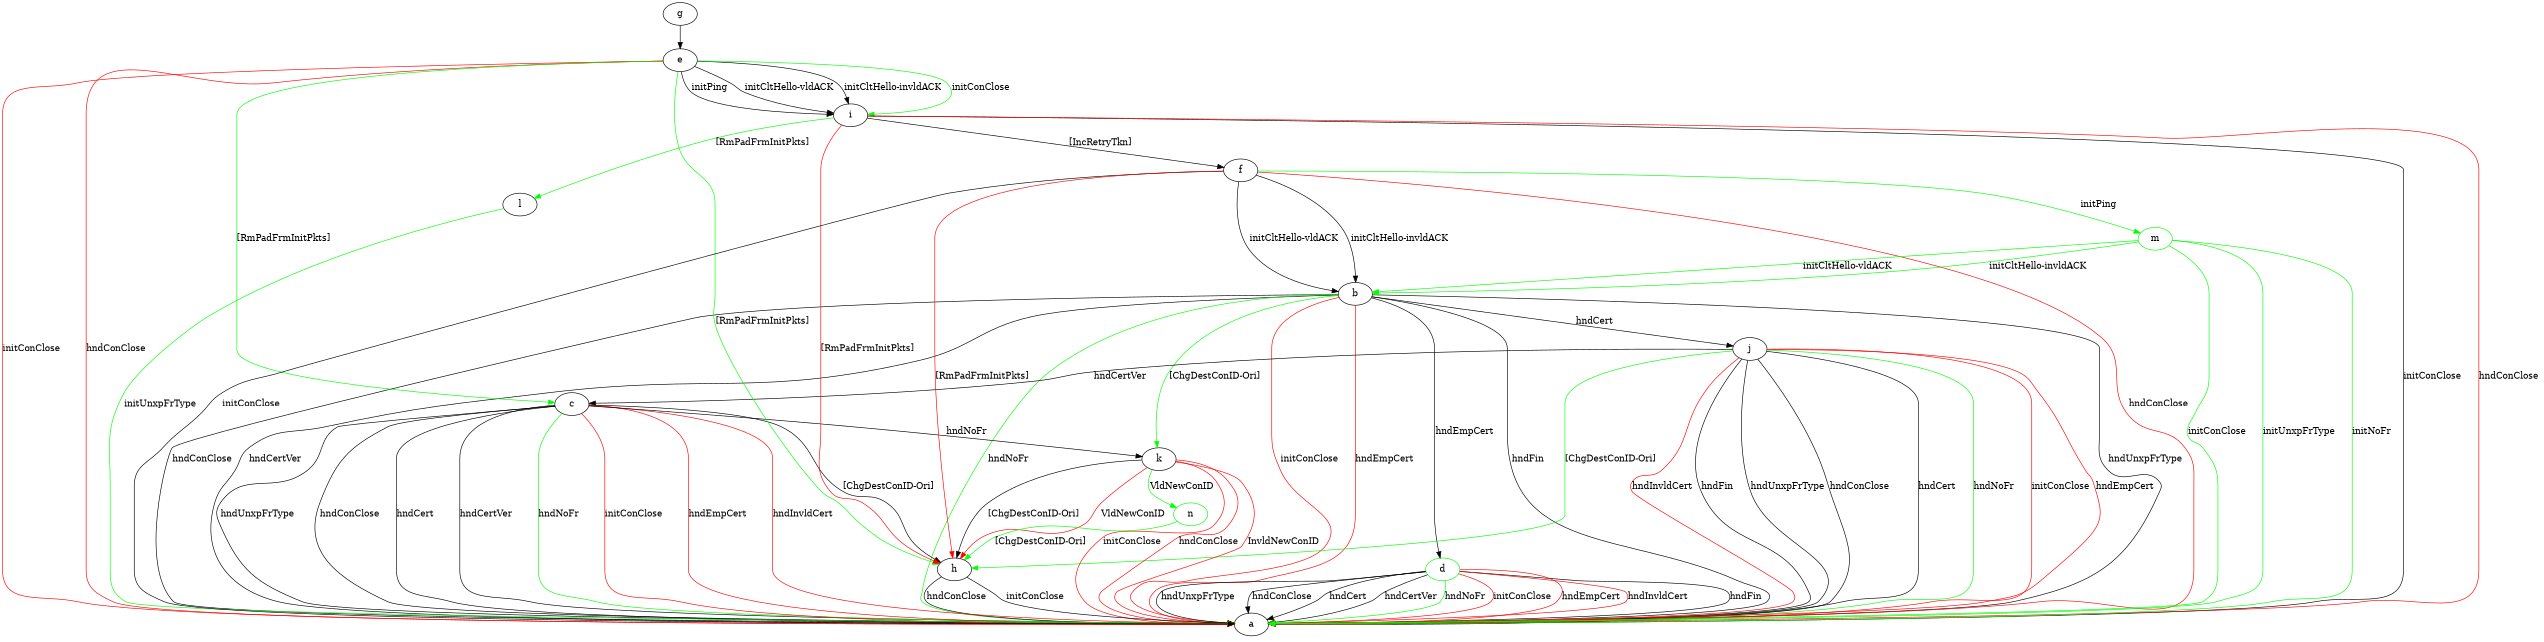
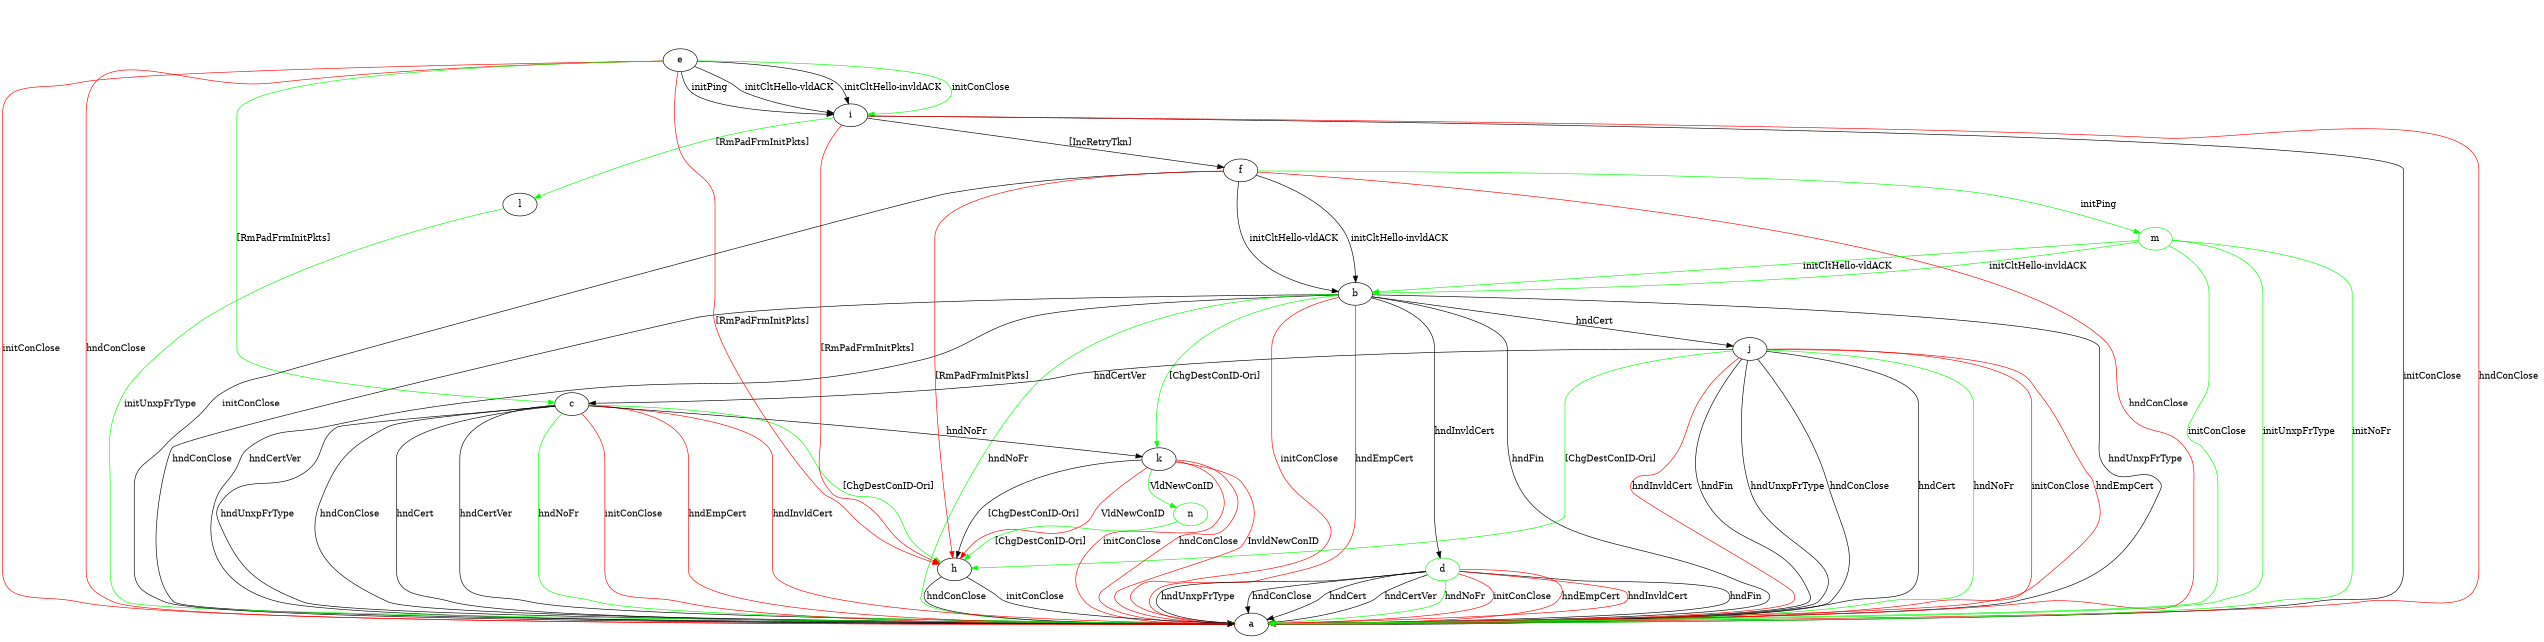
  digraph {
    b
    a
    d [color=green]
    j
    k
    h
    c
    n [color=green]
    e
    i
    l [color=black]
    f
    m [color=green]
-   g
    b -> a [label="hndFin "]
    b -> a [label="hndUnxpFrType "]
    b -> a [label="hndConClose "]
    b -> a [label="hndCertVer "]
    b -> a [color=green label="hndNoFr "]
    b -> a [color=red label="initConClose "]
    b -> a [color=red label="hndEmpCert "]
-   b -> d [label="hndEmpCert "]
+   b -> d [label="hndInvldCert "]
    b -> j [label="hndCert "]
    b -> k [color=green label="[ChgDestConID-Ori] "]
    d -> a [label="hndFin "]
    d -> a [label="hndUnxpFrType "]
    d -> a [label="hndConClose "]
    d -> a [label="hndCert "]
    d -> a [label="hndCertVer "]
    d -> a [color=green label="hndNoFr "]
    d -> a [color=red label="initConClose "]
    d -> a [color=red label="hndEmpCert "]
    d -> a [color=red label="hndInvldCert "]
    j -> a [label="hndFin "]
    j -> a [label="hndUnxpFrType "]
    j -> a [label="hndConClose "]
    j -> a [label="hndCert "]
    j -> a [color=green label="hndNoFr "]
    j -> a [color=red label="initConClose "]
    j -> a [color=red label="hndEmpCert "]
    j -> a [color=red label="hndInvldCert "]
    j -> h [color=green label="[ChgDestConID-Ori] "]
    j -> c [label="hndCertVer "]
    k -> a [color=red label="initConClose "]
    k -> a [color=red label="hndConClose "]
    k -> a [color=red label="InvldNewConID "]
    k -> h [label="[ChgDestConID-Ori] "]
    k -> h [color=red label="VldNewConID "]
    k -> n [color=green label="VldNewConID "]
    h -> a [label="initConClose "]
    h -> a [label="hndConClose "]
    c -> a [label="hndUnxpFrType "]
    c -> a [label="hndConClose "]
    c -> a [label="hndCert "]
    c -> a [label="hndCertVer "]
    c -> a [color=green label="hndNoFr "]
    c -> a [color=red label="initConClose "]
    c -> a [color=red label="hndEmpCert "]
    c -> a [color=red label="hndInvldCert "]
    c -> k [label="hndNoFr "]
-   c -> h [color=black label="[ChgDestConID-Ori] "]
+   c -> h [color=green label="[ChgDestConID-Ori] "]
    n -> h [color=green label="[ChgDestConID-Ori] "]
    e -> a [color=red label="initConClose "]
    e -> a [color=red label="hndConClose "]
-   e -> h [color=green label="[RmPadFrmInitPkts] "]
+   e -> h [color=red label="[RmPadFrmInitPkts] "]
    e -> c [color=green label="[RmPadFrmInitPkts] "]
    e -> i [label="initPing "]
    e -> i [label="initCltHello-vldACK "]
    e -> i [label="initCltHello-invldACK "]
    e -> i [color=green label="initConClose "]
    i -> a [label="initConClose "]
    i -> a [color=red label="hndConClose "]
    i -> h [color=red label="[RmPadFrmInitPkts] "]
    i -> l [color=green label="[RmPadFrmInitPkts] "]
    i -> f [label="[IncRetryTkn] "]
    l -> a [color=green label="initUnxpFrType "]
    f -> b [label="initCltHello-vldACK "]
    f -> b [label="initCltHello-invldACK "]
    f -> a [label="initConClose "]
    f -> a [color=red label="hndConClose "]
    f -> h [color=red label="[RmPadFrmInitPkts] "]
    f -> m [color=green label="initPing "]
    m -> b [color=green label="initCltHello-vldACK "]
    m -> b [color=green label="initCltHello-invldACK "]
    m -> a [color=green label="initConClose "]
    m -> a [color=green label="initNoFr "]
    m -> a [color=green label="initUnxpFrType "]
-   g -> e
  }
